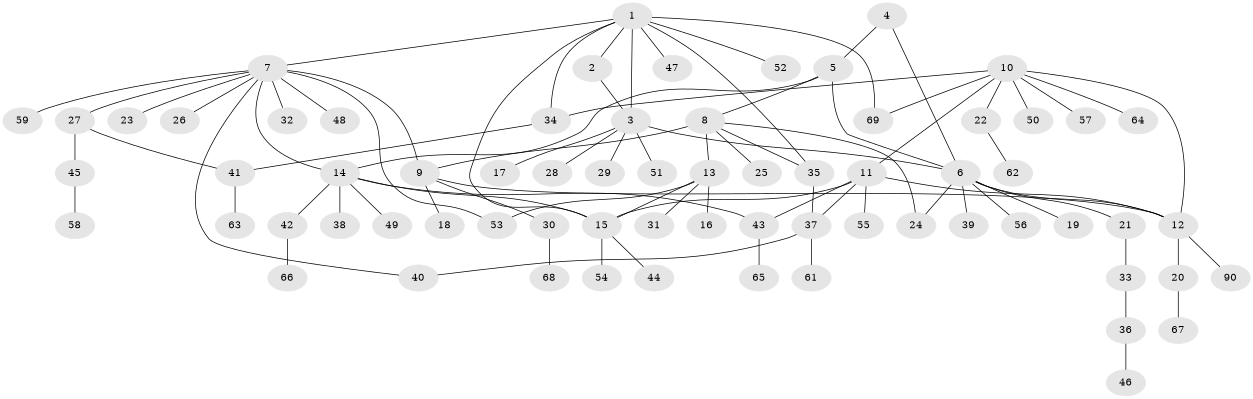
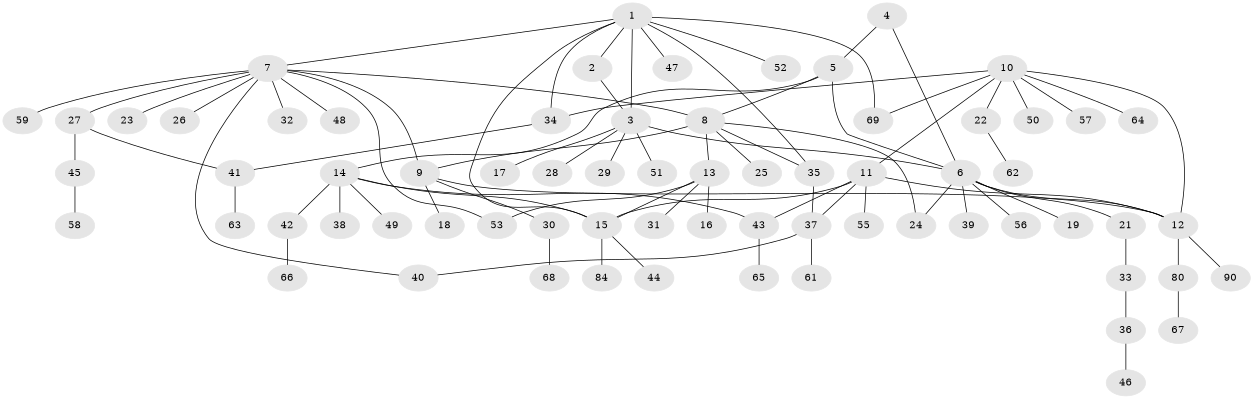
  graph {
    node [color=gray90 style=filled]
    1
    2
    3
    7
    15
    34
    35
    47
    52
    69
    6
    17
    28
    29
    51
    8
    9
    23
    26
    27
    32
    40
    48
    53
    59
    10
    12
    11
    22
    50
    57
    64
    44
-   54
+   54 [label=84]
    41
    37
    19
    21
    24
    39
    56
    4
    5
    14
    13
    25
    43
    38
    42
    49
-   20
+   20 [label=80]
    n52 [label=90]
    33
    18
    30
    45
    16
    31
    68
    55
    62
    61
    65
    67
    66
    36
    63
    58
    46
    1 -- 2
    1 -- 3
    1 -- 7
    1 -- 15
    1 -- 34
    1 -- 35
    1 -- 47
    1 -- 52
    1 -- 69
    2 -- 3
    3 -- 6
    3 -- 17
    3 -- 28
    3 -- 29
    3 -- 51
-   7 -- 14
+   7 -- 8
    7 -- 9
    7 -- 23
    7 -- 26
    7 -- 27
    7 -- 32
    7 -- 40
    7 -- 48
    7 -- 53
    7 -- 59
    15 -- 44
    15 -- 54
    34 -- 41
    35 -- 37
    6 -- 12
    6 -- 19
    6 -- 21
    6 -- 24
    6 -- 39
    6 -- 56
    8 -- 35
    8 -- 9
    8 -- 24
    8 -- 13
    8 -- 25
    9 -- 12
    9 -- 18
    9 -- 30
    27 -- 41
    27 -- 45
    10 -- 34
    10 -- 69
    10 -- 12
    10 -- 11
    10 -- 22
    10 -- 50
    10 -- 57
    10 -- 64
    12 -- 20
    12 -- n52
    11 -- 15
    11 -- 12
    11 -- 37
    11 -- 43
    11 -- 55
    22 -- 62
    41 -- 63
    37 -- 40
    37 -- 61
    21 -- 33
    4 -- 6
    4 -- 5
    5 -- 6
    5 -- 8
    5 -- 14
    14 -- 15
    14 -- 43
    14 -- 38
    14 -- 42
    14 -- 49
    13 -- 15
    13 -- 53
    13 -- 16
    13 -- 31
    43 -- 65
    42 -- 66
    20 -- 67
    33 -- 36
    30 -- 68
    45 -- 58
    36 -- 46
  }
